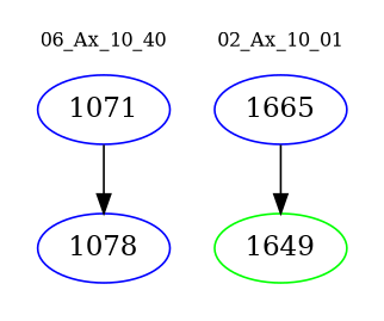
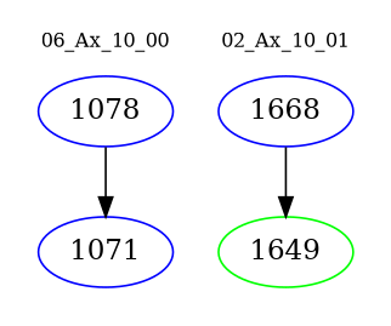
  digraph {
    node [color=blue]
    edge [color=black]
    n1 [label=1078]
    n2 [label=1071]
-   n3 [label=1665]
+   n3 [label=1668]
    n4 [color=green label=1649]
    subgraph cluster_1 {
      color=white
      fontsize=10
-     label="06_Ax_10_40"
+     label="06_Ax_10_00"
      n1
      n2
    }
    subgraph cluster_2 {
      color=white
      fontsize=10
      label="02_Ax_10_01"
      n3
      n4
    }
-   n2 -> n1
+   n1 -> n2
    n3 -> n4
  }
